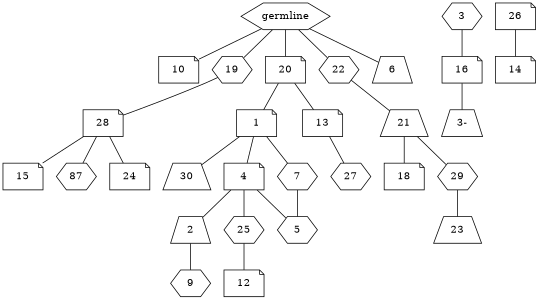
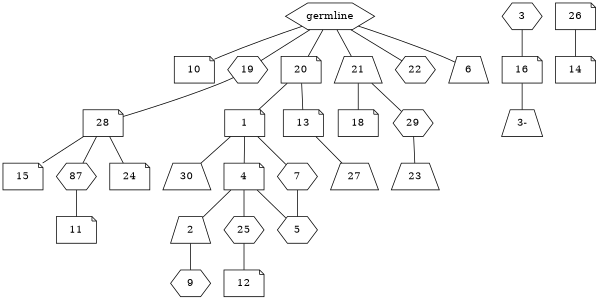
  graph {
    node [shape=note]
    n1 [label=germline shape=hexagon]
    n2 [label=10]
    n3 [label=19 shape=hexagon]
    n4 [label=20]
    n5 [label=21 shape=trapezium]
    n6 [label=22 shape=hexagon]
    n7 [label=6 shape=trapezium]
    n8 [label=28]
    n9 [label=1]
    n10 [label=13]
    n11 [label=18]
    n12 [label=29 shape=hexagon]
    n13 [label=15]
    n14 [label=87 shape=hexagon]
    n15 [label=24]
+   n16 [label=11]
    n17 [label=3 shape=hexagon]
    n18 [label=16]
    n19 [label="3-" shape=trapezium]
    n20 [label=30 shape=trapezium]
    n21 [label=4]
    n22 [label=7 shape=hexagon]
    n23 [label=2 shape=trapezium]
    n24 [label=25 shape=hexagon]
    n25 [label=5 shape=hexagon]
    n26 [label=9 shape=hexagon]
    n27 [label=12]
    n28 [label=26]
    n29 [label=14]
-   n30 [label=27 shape=hexagon]
+   n30 [label=27 shape=trapezium]
    n31 [label=23 shape=trapezium]
    n1 -- n2
    n1 -- n3
    n1 -- n4
-   n6 -- n5
+   n1 -- n5
    n1 -- n6
    n1 -- n7
    n3 -- n8
    n4 -- n9
    n4 -- n10
    n5 -- n11
    n5 -- n12
    n8 -- n13
    n8 -- n14
    n8 -- n15
    n9 -- n20
    n9 -- n21
    n9 -- n22
    n10 -- n30
    n12 -- n31
+   n14 -- n16
    n17 -- n18
    n18 -- n19
    n21 -- n23
    n21 -- n24
    n21 -- n25
    n22 -- n25
    n23 -- n26
    n24 -- n27
    n28 -- n29
  }
